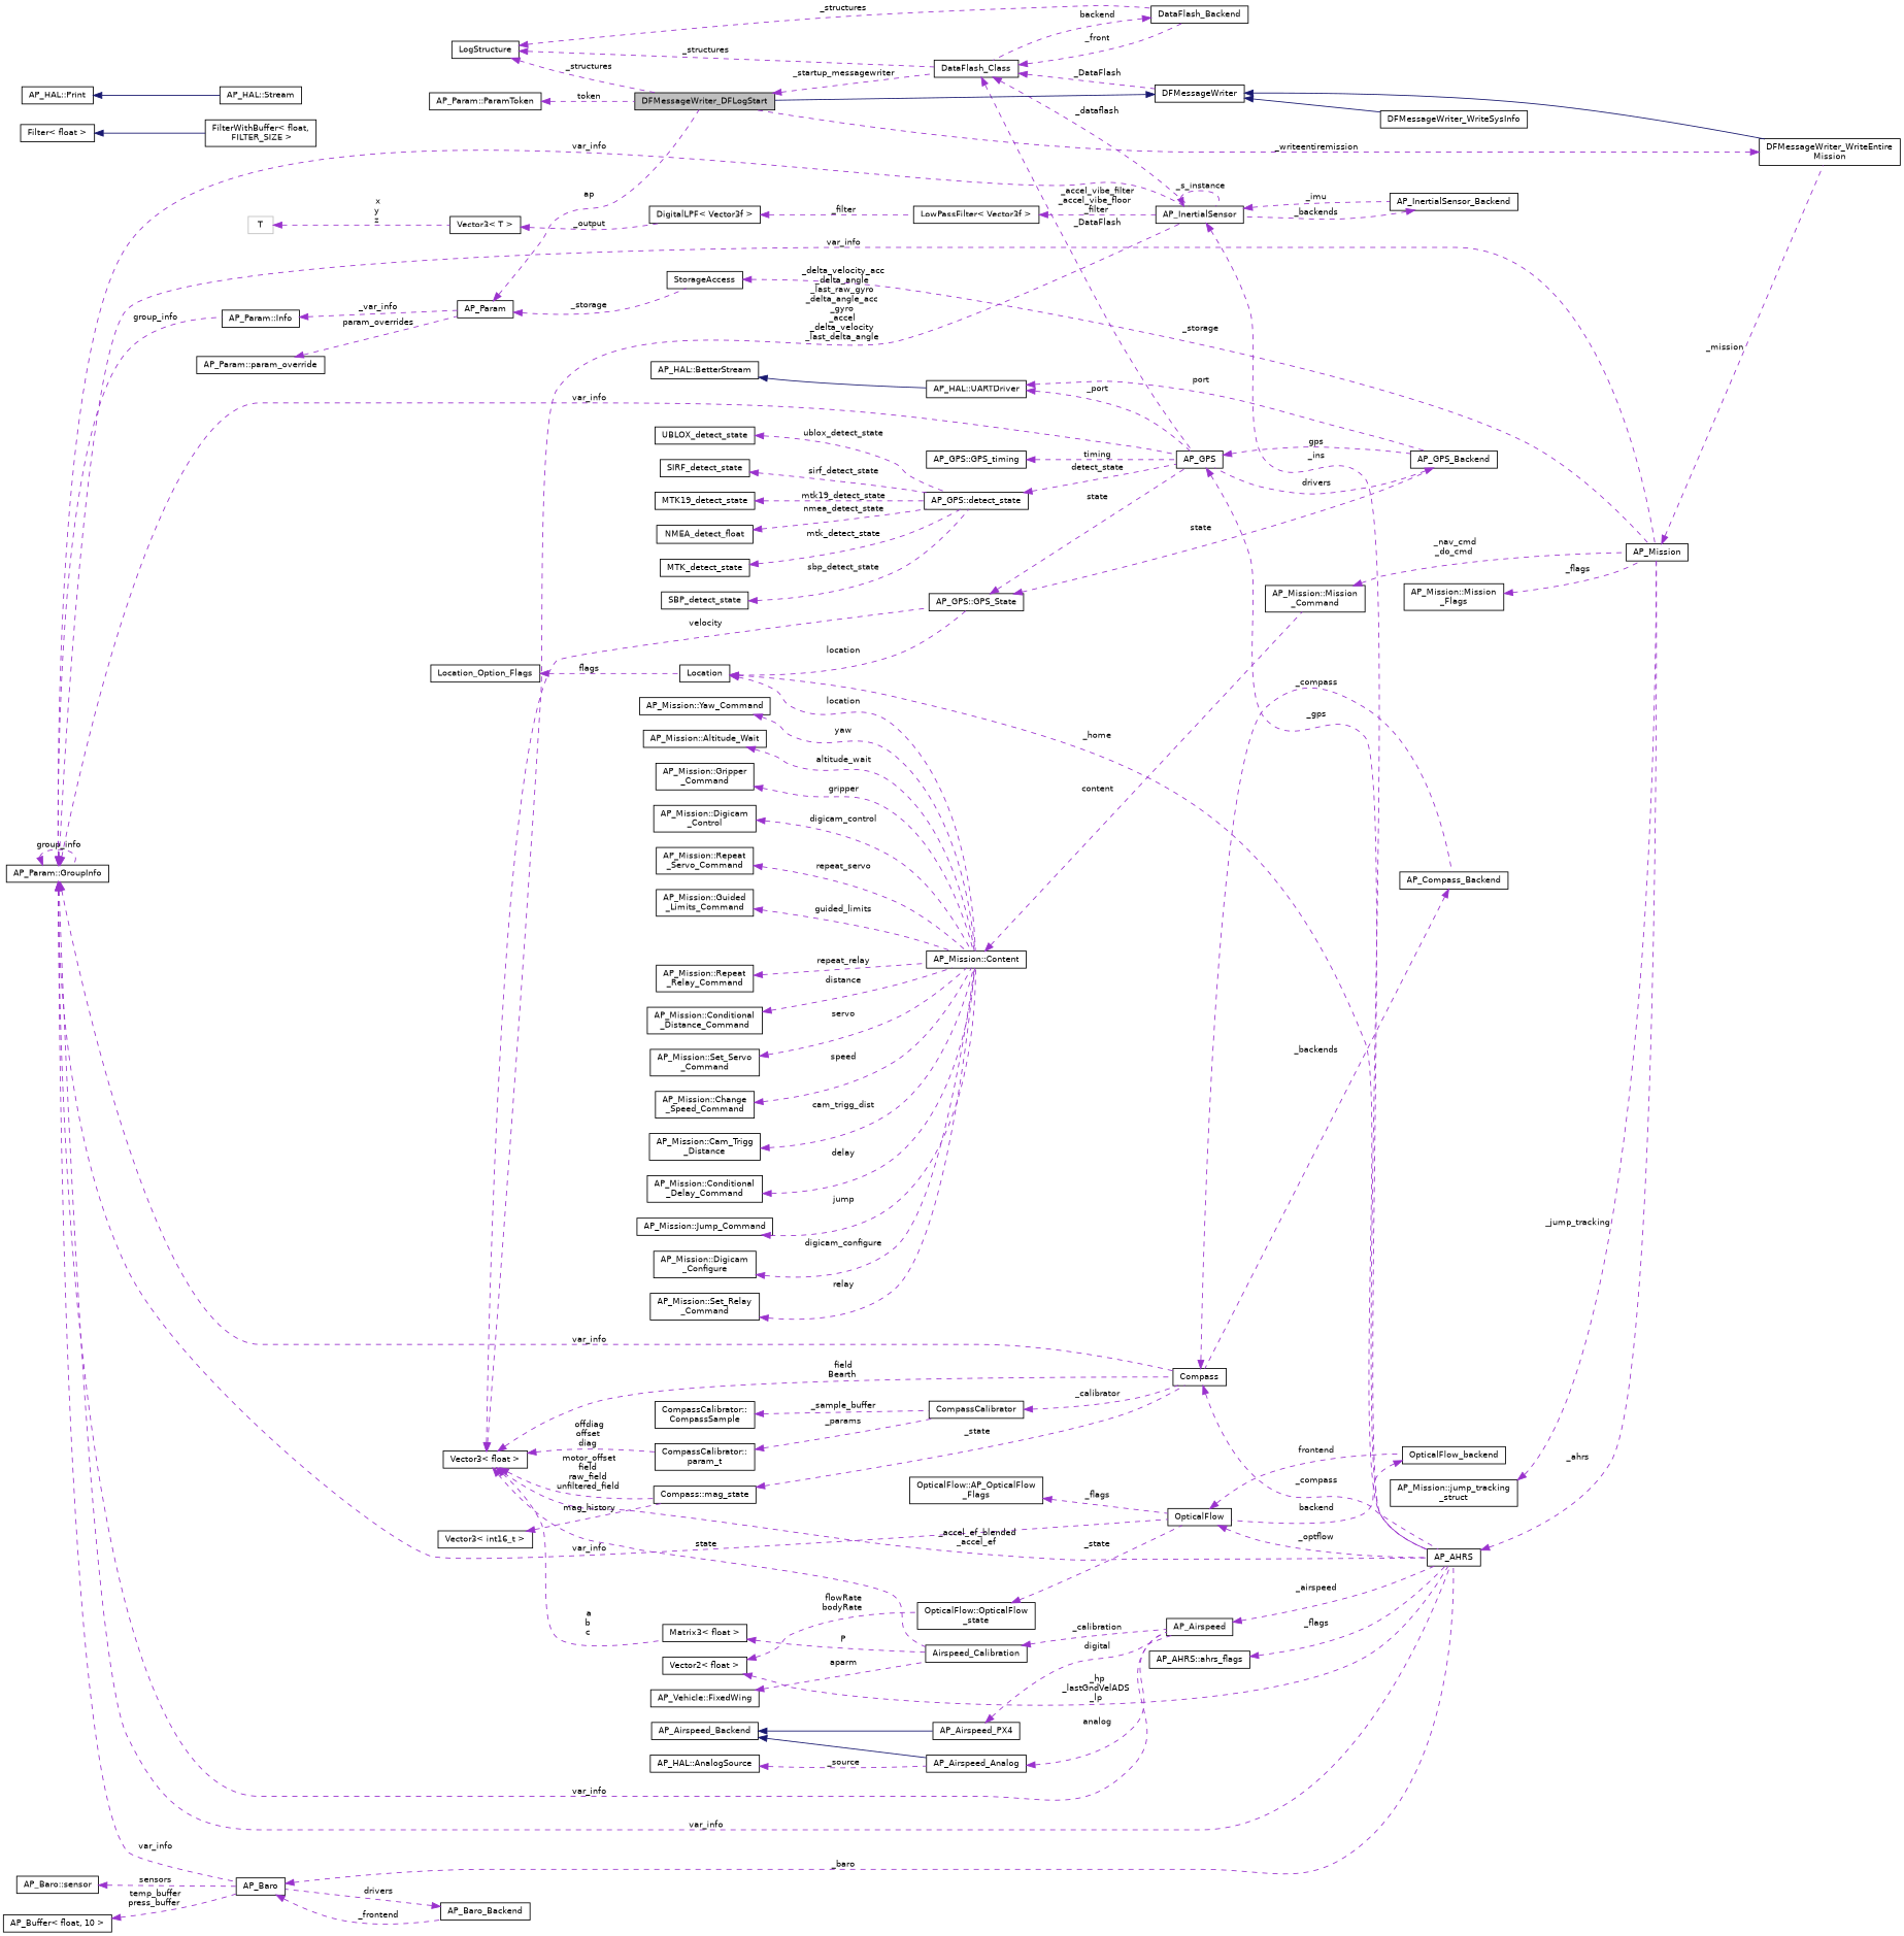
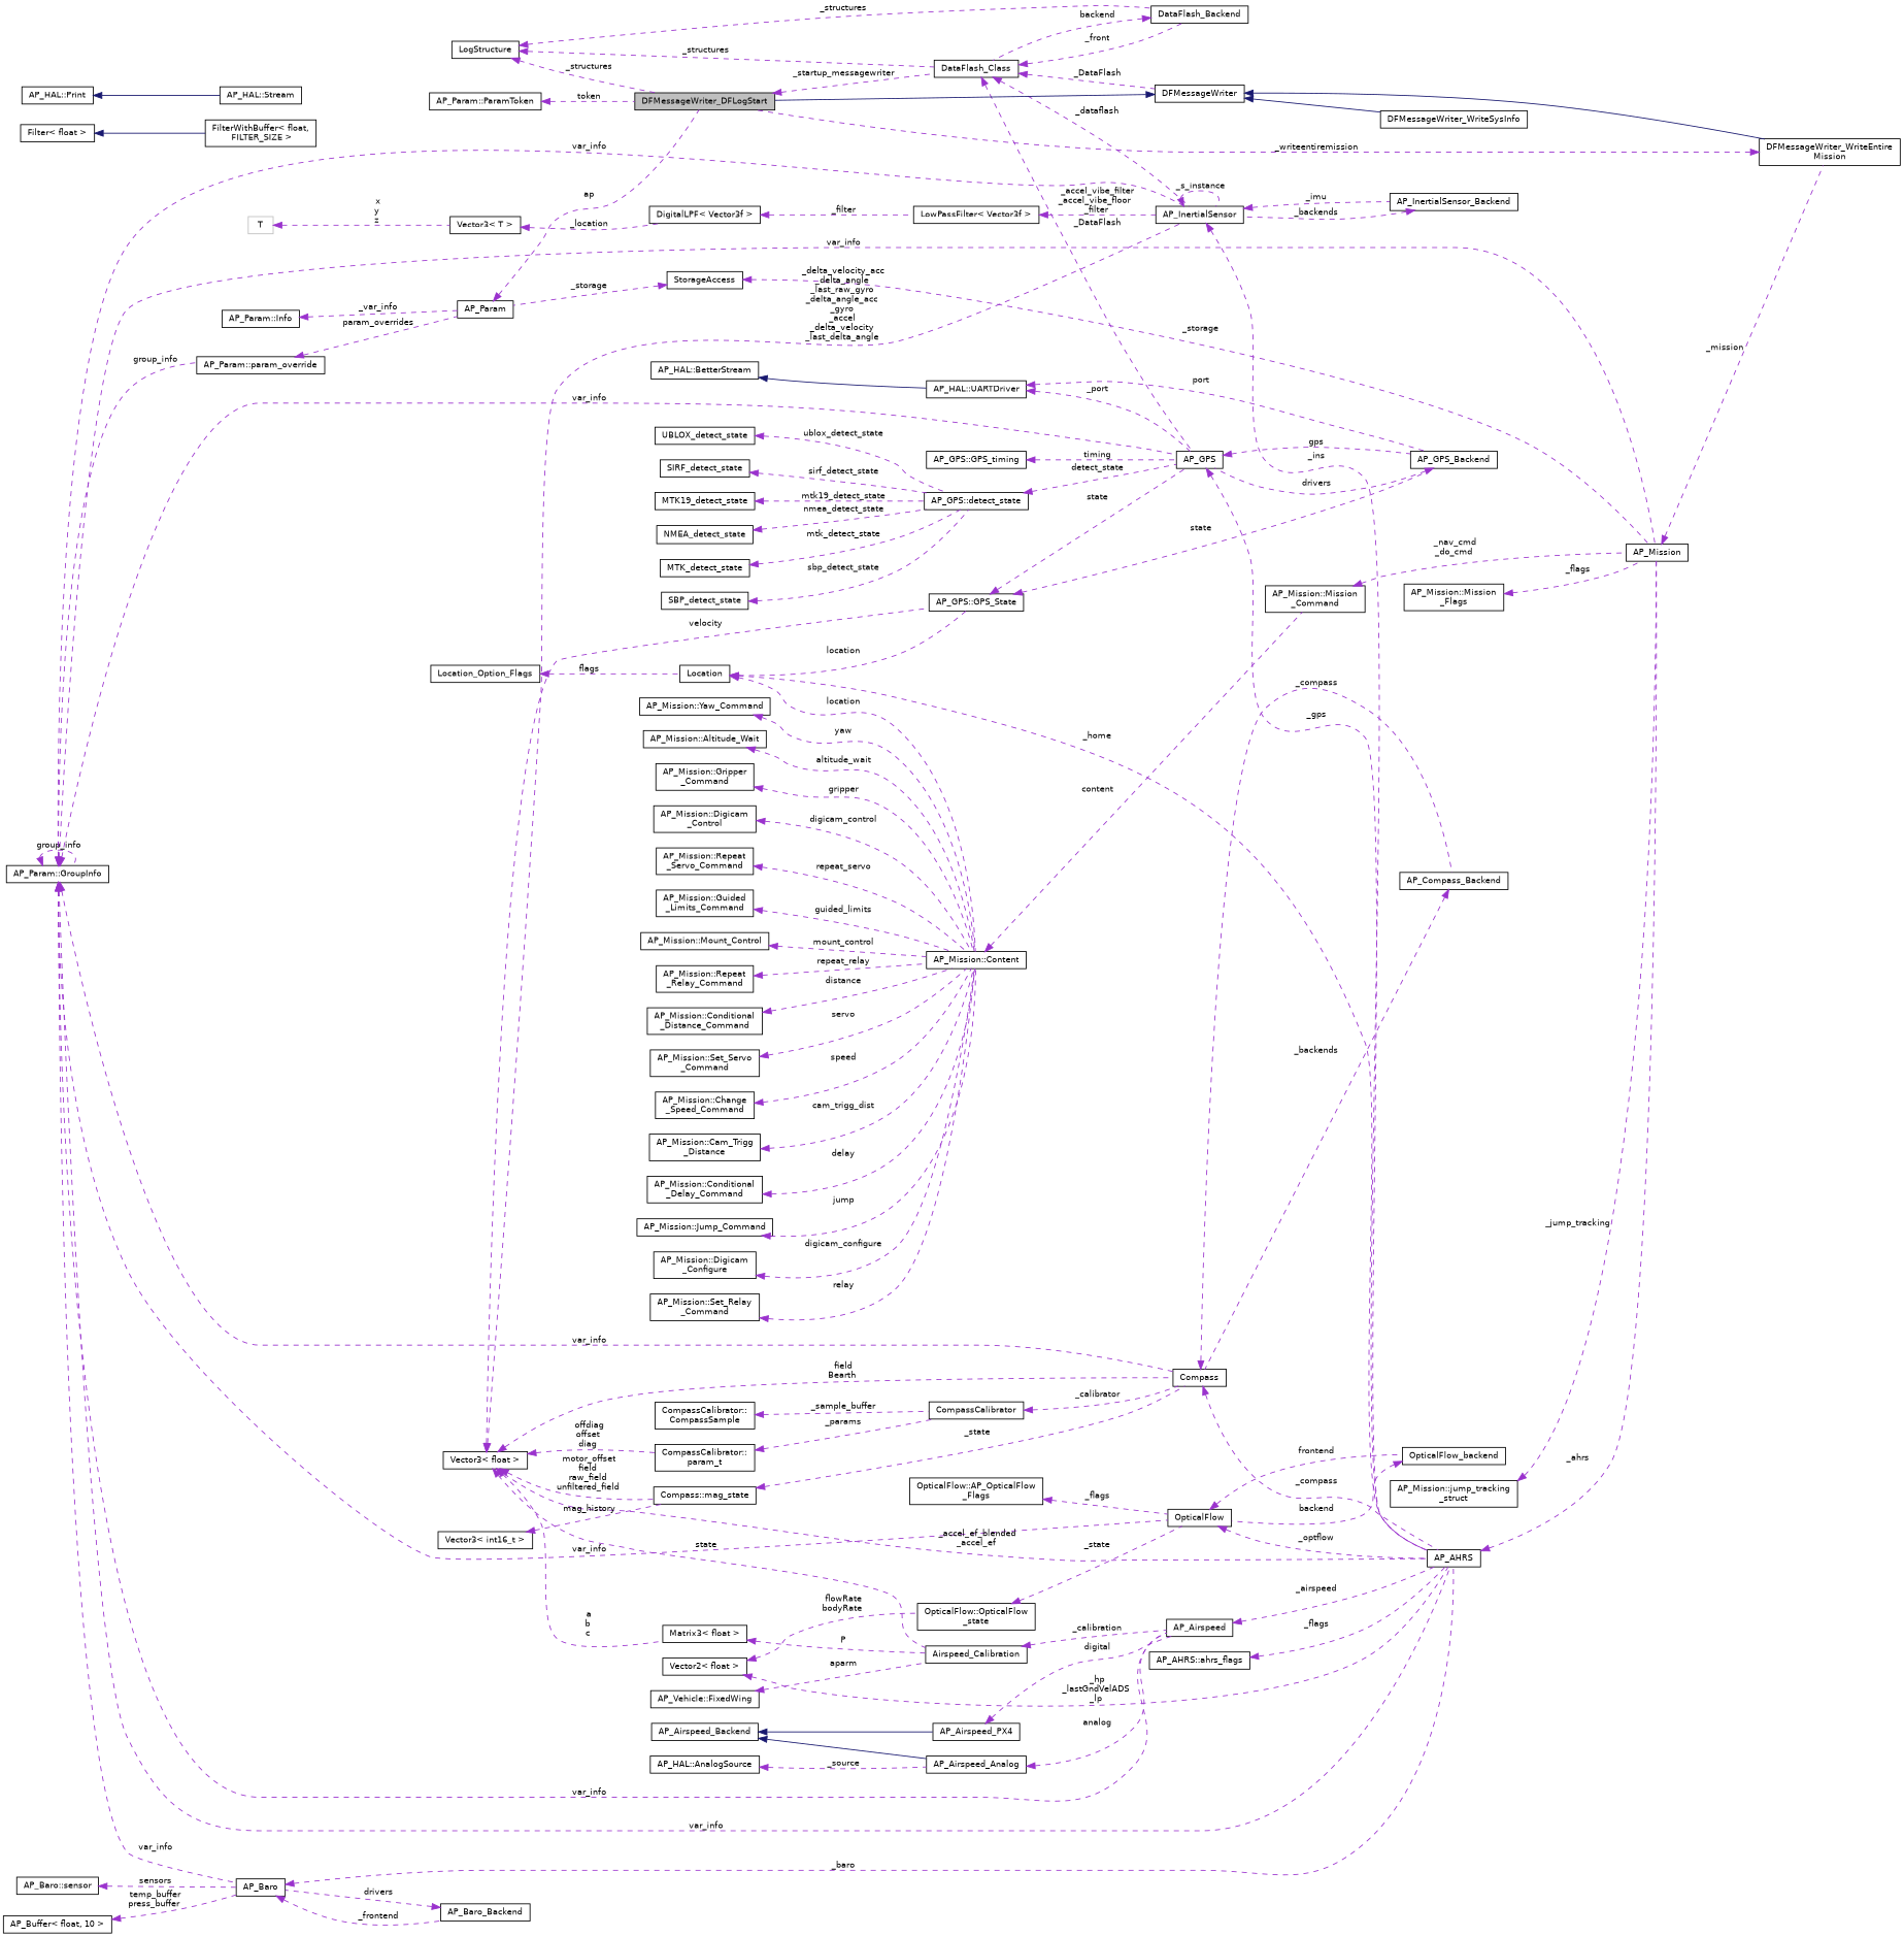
  digraph {
    rankdir=LR
    node [color=black fillcolor=white fontname=Helvetica fontsize=10 shape=record style=filled]
    edge [color=darkorchid3 dir=back fontname=Helvetica fontsize=10 labelfontname=Helvetica labelfontsize=10 style=dashed]
    n1 [fillcolor=grey75 fontcolor=black height=0.2 label=DFMessageWriter_DFLogStart width=0.4]
    n2 [height=0.2 label=DataFlash_Class width=0.4]
    n3 [height=0.2 label=DFMessageWriter width=0.4]
    n4 [height=0.2 label=DataFlash_Backend width=0.4]
    n5 [height=0.2 label=AP_InertialSensor width=0.4]
    n6 [height=0.2 label=AP_GPS width=0.4]
    n7 [height=0.2 label="DFMessageWriter_WriteEntire\lMission" width=0.4]
    n8 [height=0.2 label=DFMessageWriter_WriteSysInfo width=0.4]
    n9 [height=0.2 label=AP_AHRS width=0.4]
    n10 [height=0.2 label=AP_InertialSensor_Backend width=0.4]
    n11 [height=0.2 label=AP_GPS_Backend width=0.4]
    n12 [height=0.2 label=LogStructure width=0.4]
    n13 [height=0.2 label=AP_Mission width=0.4]
    n14 [height=0.2 label=StorageAccess width=0.4]
    n15 [height=0.2 label=AP_Param width=0.4]
    n16 [height=0.2 label="AP_Mission::Mission\l_Command" width=0.4]
    n17 [height=0.2 label="AP_Mission::Content" width=0.4]
    n18 [height=0.2 label="AP_Mission::Guided\l_Limits_Command" width=0.4]
+   n19 [height=0.2 label="AP_Mission::Mount_Control" width=0.4]
    n20 [height=0.2 label="AP_Mission::Repeat\l_Relay_Command" width=0.4]
    n21 [height=0.2 label="AP_Mission::Conditional\l_Distance_Command" width=0.4]
    n22 [height=0.2 label="AP_Mission::Set_Servo\l_Command" width=0.4]
    n23 [height=0.2 label="AP_Mission::Change\l_Speed_Command" width=0.4]
    n24 [height=0.2 label="AP_Mission::Cam_Trigg\l_Distance" width=0.4]
    n25 [height=0.2 label="AP_Mission::Conditional\l_Delay_Command" width=0.4]
    n26 [height=0.2 label="AP_Mission::Jump_Command" width=0.4]
    n27 [height=0.2 label=Location width=0.4]
    n28 [height=0.2 label="AP_GPS::GPS_State" width=0.4]
    n29 [height=0.2 label=Location_Option_Flags width=0.4]
    n30 [height=0.2 label="AP_Mission::Digicam\l_Configure" width=0.4]
    n31 [height=0.2 label="AP_Mission::Set_Relay\l_Command" width=0.4]
    n32 [height=0.2 label="AP_Mission::Yaw_Command" width=0.4]
    n33 [height=0.2 label="AP_Mission::Altitude_Wait" width=0.4]
    n34 [height=0.2 label="AP_Mission::Gripper\l_Command" width=0.4]
    n35 [height=0.2 label="AP_Mission::Digicam\l_Control" width=0.4]
    n36 [height=0.2 label="AP_Mission::Repeat\l_Servo_Command" width=0.4]
    n37 [height=0.2 label="AP_Param::GroupInfo" width=0.4]
    n38 [height=0.2 label=AP_Baro width=0.4]
    n39 [height=0.2 label=OpticalFlow width=0.4]
    n40 [height=0.2 label=AP_Airspeed width=0.4]
    n41 [height=0.2 label=Compass width=0.4]
    n42 [height=0.2 label="AP_Param::Info" width=0.4]
    n43 [height=0.2 label=AP_Baro_Backend width=0.4]
    n44 [height=0.2 label=OpticalFlow_backend width=0.4]
    n45 [height=0.2 label=AP_Compass_Backend width=0.4]
    n46 [height=0.2 label="AP_Mission::Mission\l_Flags" width=0.4]
    n47 [height=0.2 label="AP_AHRS::ahrs_flags" width=0.4]
    n48 [height=0.2 label="AP_Baro::sensor" width=0.4]
    n49 [height=0.2 label="AP_Buffer\< float, 10 \>" width=0.4]
    n50 [height=0.2 label="FilterWithBuffer\< float,\l FILTER_SIZE \>" width=0.4]
    n51 [height=0.2 label="Filter\< float \>" width=0.4]
    n52 [height=0.2 label="OpticalFlow::OpticalFlow\l_state" width=0.4]
    n53 [height=0.2 label="Vector2\< float \>" width=0.4]
    n54 [height=0.2 label="OpticalFlow::AP_OpticalFlow\l_Flags" width=0.4]
    n55 [height=0.2 label="Vector3\< float \>" width=0.4]
    n56 [height=0.2 label=Airspeed_Calibration width=0.4]
    n57 [height=0.2 label="Matrix3\< float \>" width=0.4]
    n58 [height=0.2 label="CompassCalibrator::\lparam_t" width=0.4]
    n59 [height=0.2 label="Compass::mag_state" width=0.4]
    n60 [height=0.2 label=CompassCalibrator width=0.4]
    n61 [height=0.2 label="LowPassFilter\< Vector3f \>" width=0.4]
    n62 [height=0.2 label="DigitalLPF\< Vector3f \>" width=0.4]
    n63 [height=0.2 label="Vector3\< T \>" width=0.4]
    n64 [color=grey75 height=0.2 label=T width=0.4]
    n65 [height=0.2 label=AP_Airspeed_Analog width=0.4]
    n66 [height=0.2 label=AP_Airspeed_Backend width=0.4]
    n67 [height=0.2 label=AP_Airspeed_PX4 width=0.4]
    n68 [height=0.2 label="AP_HAL::AnalogSource" width=0.4]
    n69 [height=0.2 label="AP_Vehicle::FixedWing" width=0.4]
    n70 [height=0.2 label="AP_GPS::detect_state" width=0.4]
    n71 [height=0.2 label=SBP_detect_state width=0.4]
    n72 [height=0.2 label=UBLOX_detect_state width=0.4]
    n73 [height=0.2 label=SIRF_detect_state width=0.4]
    n74 [height=0.2 label=MTK19_detect_state width=0.4]
-   n75 [height=0.2 label=NMEA_detect_float width=0.4]
+   n75 [height=0.2 label=NMEA_detect_state width=0.4]
    n76 [height=0.2 label=MTK_detect_state width=0.4]
    n77 [height=0.2 label="AP_GPS::GPS_timing" width=0.4]
    n78 [height=0.2 label="AP_HAL::UARTDriver" width=0.4]
    n79 [height=0.2 label="AP_HAL::BetterStream" width=0.4]
    n80 [height=0.2 label="AP_HAL::Stream" width=0.4]
    n81 [height=0.2 label="AP_HAL::Print" width=0.4]
    n82 [height=0.2 label="CompassCalibrator::\lCompassSample" width=0.4]
    n83 [height=0.2 label="Vector3\< int16_t \>" width=0.4]
    n84 [height=0.2 label="AP_Mission::jump_tracking\l_struct" width=0.4]
    n85 [height=0.2 label="AP_Param::ParamToken" width=0.4]
    n86 [height=0.2 label="AP_Param::param_override" width=0.4]
    n1 -> n2 [label=" _startup_messagewriter"]
    n2 -> n3 [label=" _DataFlash"]
    n2 -> n4 [label=" _front"]
    n2 -> n5 [label=" _dataflash"]
    n2 -> n6 [label=" _DataFlash"]
    n3 -> n1 [color=midnightblue style=solid]
    n3 -> n7 [color=midnightblue style=solid]
    n3 -> n8 [color=midnightblue style=solid]
    n4 -> n2 [label=" backend"]
    n5 -> n5 [label=" _s_instance"]
    n5 -> n9 [label=" _ins"]
    n5 -> n10 [label=" _imu"]
    n6 -> n9 [label=" _gps"]
    n6 -> n11 [label=" gps"]
    n7 -> n1 [label=" _writeentiremission"]
    n9 -> n13 [label=" _ahrs"]
    n10 -> n5 [label=" _backends"]
    n11 -> n6 [label=" drivers"]
    n12 -> n1 [label=" _structures"]
    n12 -> n2 [label=" _structures"]
    n12 -> n4 [label=" _structures"]
    n13 -> n7 [label=" _mission"]
    n14 -> n13 [label=" _storage"]
-   n15 -> n14 [label=" _storage"]
+   n14 -> n15 [label=" _storage"]
    n15 -> n1 [label=" ap"]
    n16 -> n13 [label=" _nav_cmd\n_do_cmd"]
    n17 -> n16 [label=" content"]
    n18 -> n17 [label=" guided_limits"]
+   n19 -> n17 [label=" mount_control"]
    n20 -> n17 [label=" repeat_relay"]
    n21 -> n17 [label=" distance"]
    n22 -> n17 [label=" servo"]
    n23 -> n17 [label=" speed"]
    n24 -> n17 [label=" cam_trigg_dist"]
    n25 -> n17 [label=" delay"]
    n26 -> n17 [label=" jump"]
    n27 -> n9 [label=" _home"]
    n27 -> n17 [label=" location"]
    n27 -> n28 [label=" location"]
    n28 -> n6 [label=" state"]
    n28 -> n11 [label=" state"]
    n29 -> n27 [label=" flags"]
    n30 -> n17 [label=" digicam_configure"]
    n31 -> n17 [label=" relay"]
    n32 -> n17 [label=" yaw"]
    n33 -> n17 [label=" altitude_wait"]
    n34 -> n17 [label=" gripper"]
    n35 -> n17 [label=" digicam_control"]
    n36 -> n17 [label=" repeat_servo"]
    n37 -> n5 [label=" var_info"]
    n37 -> n6 [label=" var_info"]
    n37 -> n9 [label=" var_info"]
    n37 -> n13 [label=" var_info"]
    n37 -> n37 [label=" group_info"]
    n37 -> n38 [label=" var_info"]
    n37 -> n39 [label=" var_info"]
    n37 -> n40 [label=" var_info"]
    n37 -> n41 [label=" var_info"]
-   n37 -> n42 [label=" group_info"]
+   n37 -> n86 [label=" group_info"]
    n38 -> n9 [label=" _baro"]
    n38 -> n43 [label=" _frontend"]
    n39 -> n9 [label=" _optflow"]
    n39 -> n44 [label=" frontend"]
    n40 -> n9 [label=" _airspeed"]
    n41 -> n9 [label=" _compass"]
    n41 -> n45 [label=" _compass"]
    n42 -> n15 [label=" _var_info"]
    n43 -> n38 [label=" drivers"]
    n44 -> n39 [label=" backend"]
    n45 -> n41 [label=" _backends"]
    n46 -> n13 [label=" _flags"]
    n47 -> n9 [label=" _flags"]
    n48 -> n38 [label=" sensors"]
    n49 -> n38 [label=" temp_buffer\npress_buffer"]
    n51 -> n50 [color=midnightblue style=solid]
    n52 -> n39 [label=" _state"]
    n53 -> n9 [label=" _hp\n_lastGndVelADS\n_lp"]
    n53 -> n52 [label=" flowRate\nbodyRate"]
    n54 -> n39 [label=" _flags"]
    n55 -> n5 [label=" _delta_velocity_acc\n_delta_angle\n_last_raw_gyro\n_delta_angle_acc\n_gyro\n_accel\n_delta_velocity\n_last_delta_angle"]
    n55 -> n9 [label=" _accel_ef_blended\n_accel_ef"]
    n55 -> n28 [label=" velocity"]
    n55 -> n41 [label=" field\nBearth"]
    n55 -> n56 [label=" state"]
    n55 -> n57 [label=" a\nb\nc"]
    n55 -> n58 [label=" offdiag\noffset\ndiag"]
    n55 -> n59 [label=" motor_offset\nfield\nraw_field\nunfiltered_field"]
    n56 -> n40 [label=" _calibration"]
    n57 -> n56 [label=" P"]
    n58 -> n60 [label=" _params"]
    n59 -> n41 [label=" _state"]
    n60 -> n41 [label=" _calibrator"]
    n61 -> n5 [label=" _accel_vibe_filter\n_accel_vibe_floor\l_filter"]
    n62 -> n61 [label=" _filter"]
-   n63 -> n62 [label=" _output"]
+   n63 -> n62 [label=" _location"]
    n64 -> n63 [label=" x\ny\nz"]
    n65 -> n40 [label=" analog"]
    n66 -> n65 [color=midnightblue style=solid]
    n66 -> n67 [color=midnightblue style=solid]
    n67 -> n40 [label=" digital"]
    n68 -> n65 [label=" _source"]
    n69 -> n56 [label=" aparm"]
    n70 -> n6 [label=" detect_state"]
    n71 -> n70 [label=" sbp_detect_state"]
    n72 -> n70 [label=" ublox_detect_state"]
    n73 -> n70 [label=" sirf_detect_state"]
    n74 -> n70 [label=" mtk19_detect_state"]
    n75 -> n70 [label=" nmea_detect_state"]
    n76 -> n70 [label=" mtk_detect_state"]
    n77 -> n6 [label=" timing"]
    n78 -> n6 [label=" _port"]
    n78 -> n11 [label=" port"]
    n79 -> n78 [color=midnightblue style=solid]
    n81 -> n80 [color=midnightblue style=solid]
    n82 -> n60 [label=" _sample_buffer"]
    n83 -> n59 [label=" mag_history"]
    n84 -> n13 [label=" _jump_tracking"]
    n85 -> n1 [label=" token"]
    n86 -> n15 [label=" param_overrides"]
  }
